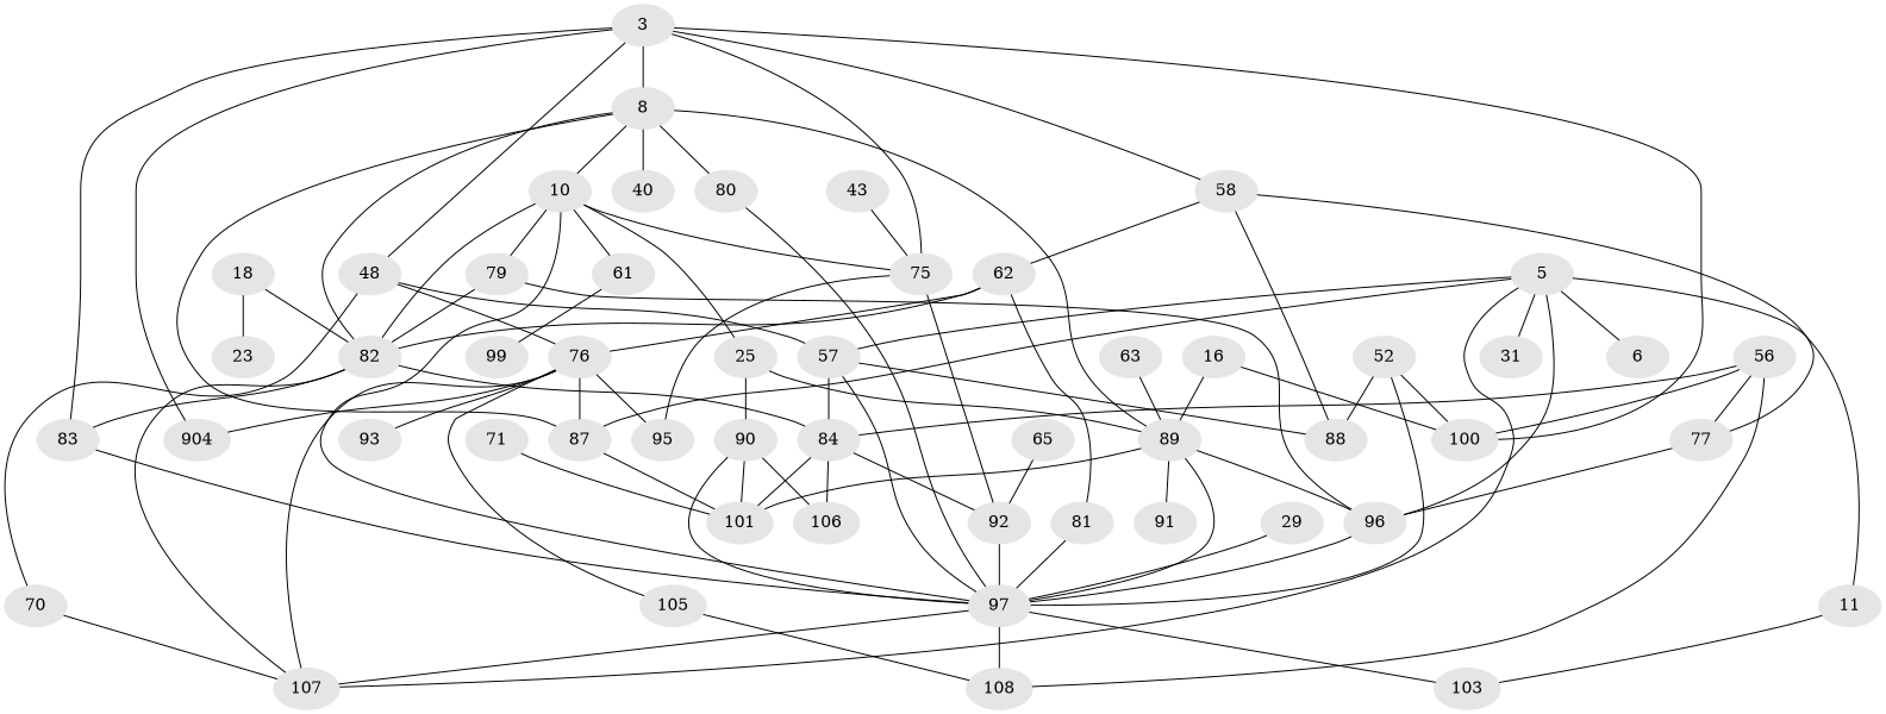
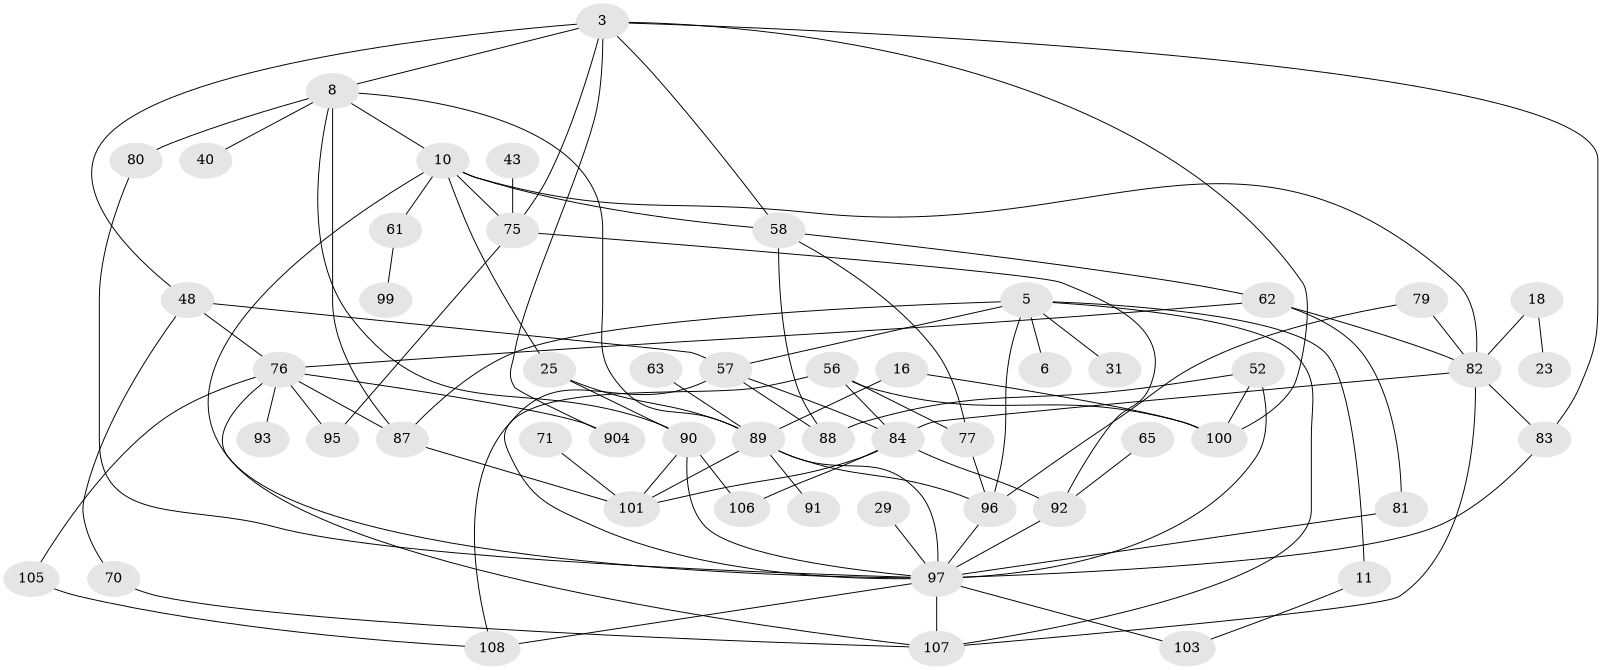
  graph {
    node [color=gray90 style=filled]
    8 [super="+1"]
    87 [super="+4+17+38"]
    10
    40
    80 [super="+36+2"]
    82 [super="+14"]
    89 [super="+35+59"]
    3
    48 [super="+39"]
    58 [super="+34+55"]
    75 [super="+42+30"]
    83 [super="+45"]
    100 [super="+41"]
    n14 [label=904]
    57 [super="+12"]
    70
    76 [super="+49+53+68"]
    88 [super="+74"]
    77
    62 [super="+32"]
    92 [super="+47"]
    95
    97 [super="+50+73"]
    5
    6
    11
    31
    96 [super="+44"]
    107 [super="+85+98"]
    103
    84 [super="+46"]
    101 [super="+67+78+94+86"]
    25
    61
    91
    90 [super="+69"]
    99
    108 [super="+72"]
    18
    23
    106
    29
    43
    93
    105
    52
    56
    81 [super="+37+51"]
    63
    65
    n51 [label=16 super="+60"]
    71
    79
    8 -- 87
    8 -- 10
    8 -- 40
    8 -- 80 [weight=2]
-   8 -- 82
+   8 -- 90
    8 -- 89
    87 -- 101
    10 -- 82 [weight=2]
-   10 -- 79
+   10 -- 58
    10 -- 75
    10 -- 97
    10 -- 25
    10 -- 61
    80 -- 97
    82 -- 83
    82 -- 107
    82 -- 84
    89 -- 97 [weight=2]
    89 -- 96
    89 -- 101 [weight=2]
    89 -- 91
    3 -- 8 [weight=2]
    3 -- 48
    3 -- 58
    3 -- 75
    3 -- 83
    3 -- 100
    3 -- n14
    48 -- 57
    48 -- 70
    48 -- 76
    58 -- 88
    58 -- 77
    58 -- 62
    75 -- 92
    75 -- 95
    83 -- 97
    57 -- 88
    57 -- 97
    57 -- 84
    70 -- 107
    76 -- 87
    76 -- n14
    76 -- 95
    76 -- 107
    76 -- 93
    76 -- 105
    77 -- 96
    62 -- 82
    62 -- 76
    62 -- 81
    92 -- 97 [weight=2]
    97 -- 107
    97 -- 103
    97 -- 108
    5 -- 87
    5 -- 57
    5 -- 6
    5 -- 11
    5 -- 31
    5 -- 96 [weight=2]
    5 -- 107
    11 -- 103
    96 -- 97 [weight=2]
    84 -- 92 [weight=2]
    84 -- 101
    84 -- 106
    25 -- 89
    25 -- 90
    61 -- 99
    90 -- 97 [weight=2]
    90 -- 101
    90 -- 106
    18 -- 82
    18 -- 23
    29 -- 97
    43 -- 75
    105 -- 108
    52 -- 100
    52 -- 88
    52 -- 97
    56 -- 100 [weight=2]
    56 -- 77
    56 -- 84
    56 -- 108
    81 -- 97
    63 -- 89
    65 -- 92
    n51 -- 89
    n51 -- 100
    71 -- 101
    79 -- 82
    79 -- 96
  }
